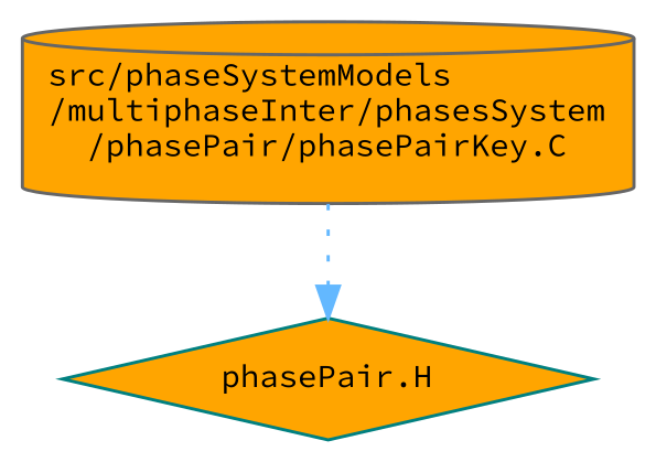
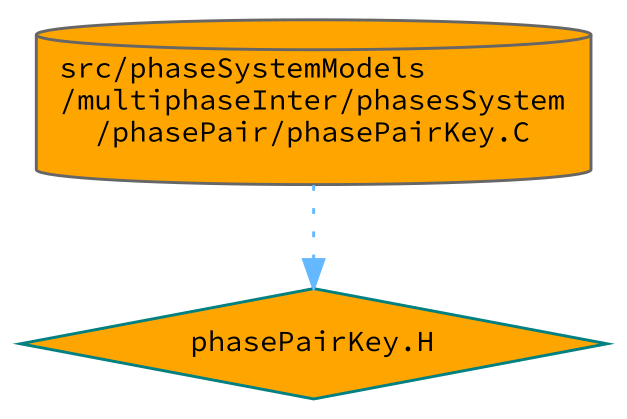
  digraph {
    fontname="Source Code Pro"
    node [fillcolor=orange fontname="Source Code Pro" fontsize=10 style=filled]
    n1 [color=gray40 fontcolor=black height=0.2 label="src/phaseSystemModels\l/multiphaseInter/phasesSystem\l/phasePair/phasePairKey.C" shape=cylinder width=0.4]
-   n2 [color=teal height=0.2 label="phasePair.H" shape=diamond width=0.4]
+   n2 [color=teal height=0.2 label="phasePairKey.H" shape=diamond width=0.4]
    n1 -> n2 [color=steelblue1 fontname="Source Code Pro" fontsize=10 labelfontname=Helvetica labelfontsize=10 style=dotted arrowhead=normal]
  }
